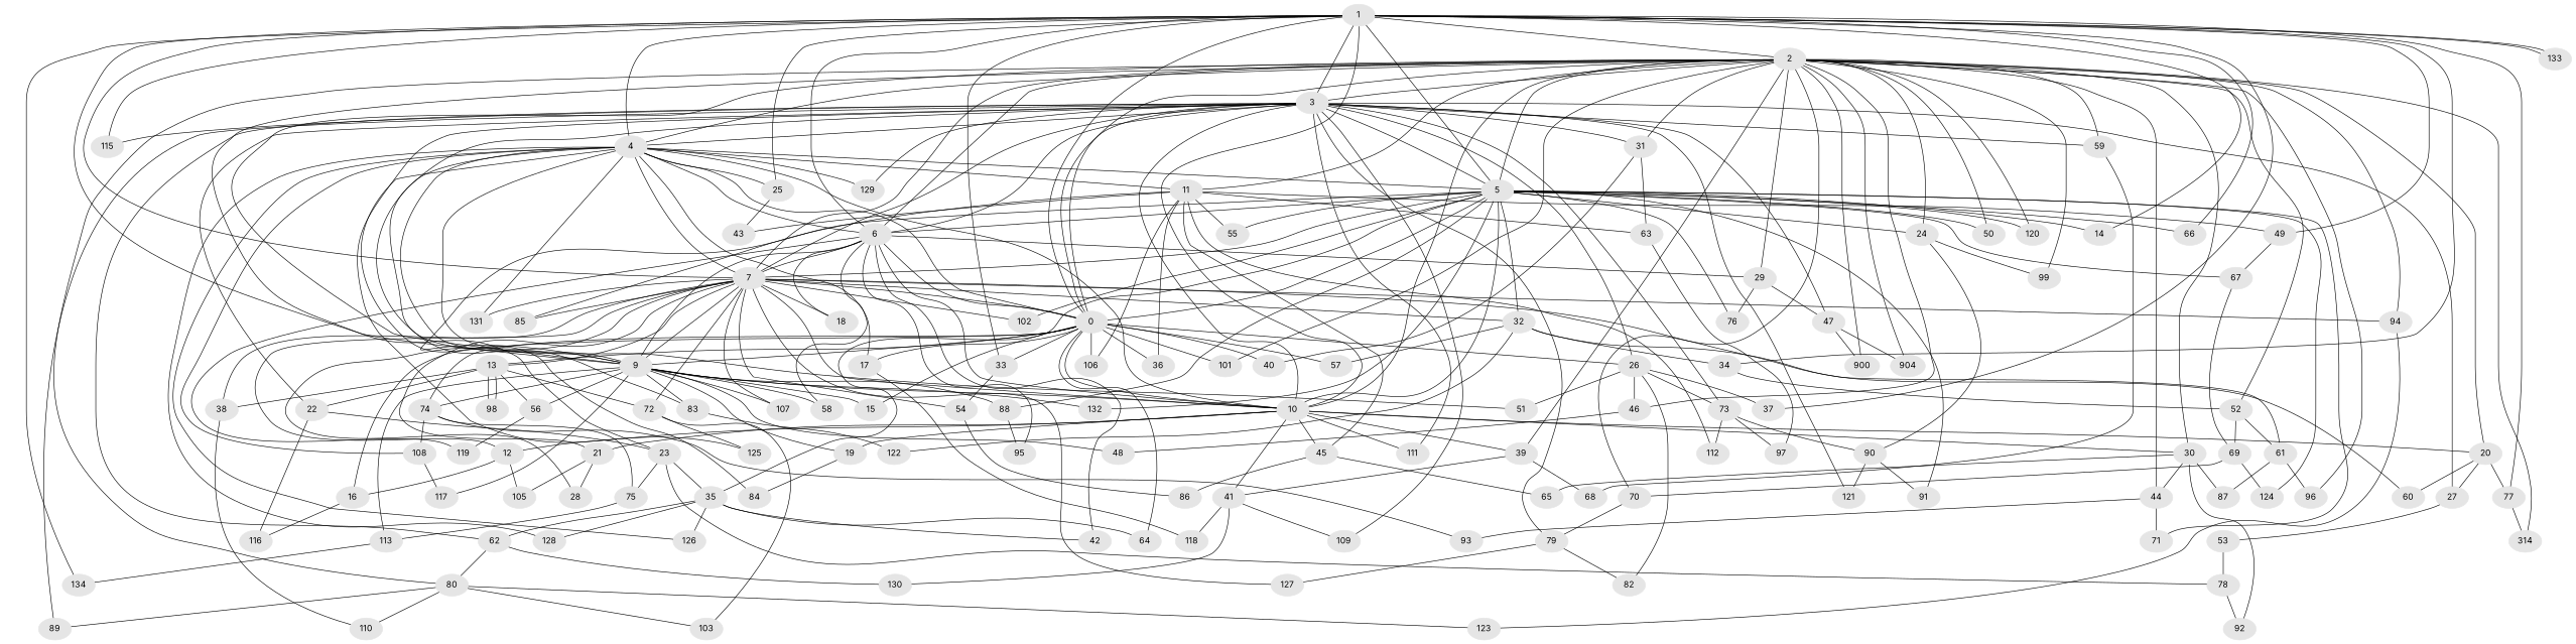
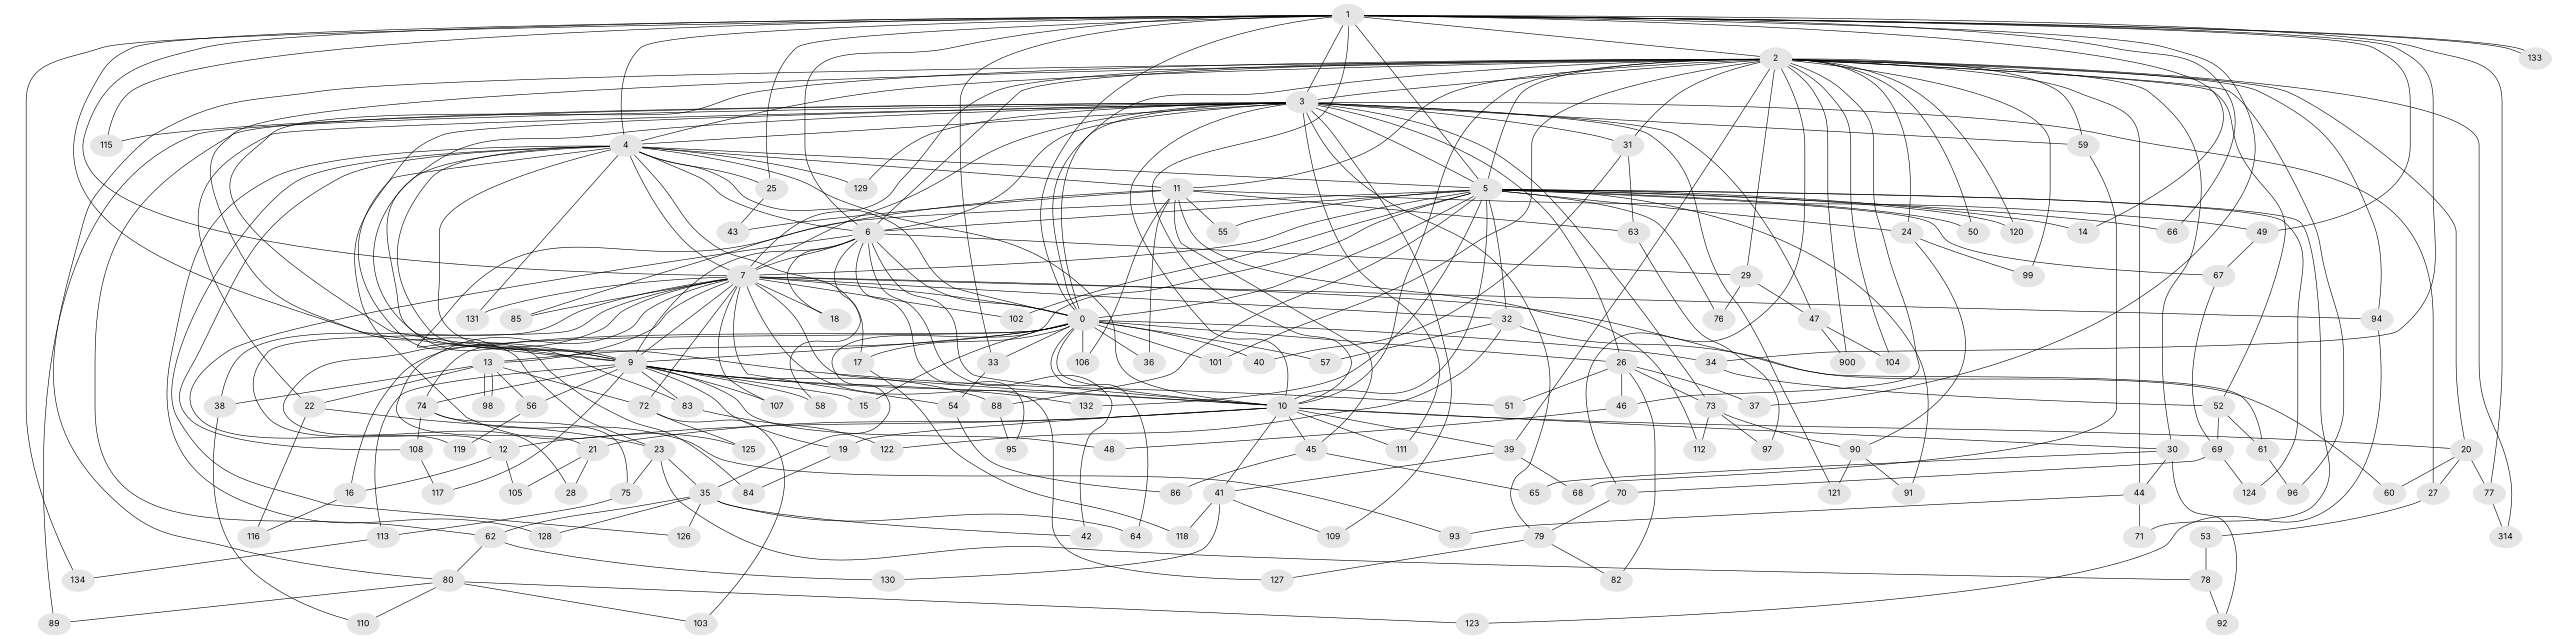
  graph {
    fontname=Inter
    node [color=gray90 fontname=Inter style=filled]
    edge [fontname=Inter]
    1
    2
    3
    4
    5
    6
    7
    n8 [label=0]
    9
    10
    14
    25
    33
    34
    37
    49
    66
    77
    115
    133
    134
    11
    20
    23
    24
    29
    30
    31
    39
    44
    46
    50
    52
    59
    70
    80
    94
    96
    99
    n40 [label=900]
    101
-   104 [label=904]
+   104
    n43 [label=314]
    120
    22
    26
    27
    47
    62
    73
    79
    89
    109
    111
    121
    125
    129
    17
    51
    83
    84
    108
    126
    128
    131
    32
    35
    55
    67
    71
    76
    88
    91
    102
    124
    132
    18
    42
    58
    95
    119
    21
    12
    13
    28
    38
    54
    61
    72
    85
    107
    127
    15
    16
    36
    40
    57
    64
    74
    106
    19
    48
    56
    113
    117
    41
    45
    43
    63
    112
    60
    75
    78
    90
    65
-   87
    92
    68
    93
    69
    110
    103
    123
    116
    82
    53
    130
    97
    118
    122
    105
    98
    86
    1 -- 2
    1 -- 3
    1 -- 4
    1 -- 5
    1 -- 6
    1 -- 7
    1 -- n8
    1 -- 9
    1 -- 10
    1 -- 14
    1 -- 25
    1 -- 33
    1 -- 34
    1 -- 37
    1 -- 49
    1 -- 66
    1 -- 77
    1 -- 115
    1 -- 133
    1 -- 133
    1 -- 134
    2 -- 3
    2 -- 4
    2 -- 5
    2 -- 6
    2 -- 7
    2 -- n8
    2 -- 9
    2 -- 10
    2 -- 11
    2 -- 20
    2 -- 23
    2 -- 24
    2 -- 29
    2 -- 30
    2 -- 31
    2 -- 39
    2 -- 44
    2 -- 46
    2 -- 50
    2 -- 52
    2 -- 59
    2 -- 70
    2 -- 80
    2 -- 94
    2 -- 96
    2 -- 99
    2 -- n40
    2 -- 101
    2 -- 104
    2 -- n43
    2 -- 120
    3 -- 4
    3 -- 5
    3 -- 6
    3 -- 7
    3 -- n8
    3 -- 9
    3 -- 10
    3 -- 115
    3 -- 31
    3 -- 59
    3 -- 22
    3 -- 26
    3 -- 27
    3 -- 47
    3 -- 62
    3 -- 73
    3 -- 79
    3 -- 89
    3 -- 109
    3 -- 111
    3 -- 121
    3 -- 125
    3 -- 129
    4 -- 5
    4 -- 6
    4 -- 7
    4 -- n8
    4 -- 9
    4 -- 10
    4 -- 25
    4 -- 11
    4 -- 129
    4 -- 17
    4 -- 51
    4 -- 83
    4 -- 84
    4 -- 108
    4 -- 126
    4 -- 128
    4 -- 131
    5 -- 6
    5 -- 7
    5 -- n8
    5 -- 9
    5 -- 10
    5 -- 14
    5 -- 66
    5 -- 24
    5 -- 50
    5 -- 120
    5 -- 32
    5 -- 35
    5 -- 55
    5 -- 67
    5 -- 71
    5 -- 76
    5 -- 88
    5 -- 91
    5 -- 102
    5 -- 124
    5 -- 132
    6 -- 7
    6 -- n8
    6 -- 9
    6 -- 10
    6 -- 29
    6 -- 18
    6 -- 42
    6 -- 58
    6 -- 95
    6 -- 119
    7 -- n8
    7 -- 9
    7 -- 10
    7 -- 94
    7 -- 131
    7 -- 32
    7 -- 102
    7 -- 18
    7 -- 21
    7 -- 12
    7 -- 13
    7 -- 28
    7 -- 38
    7 -- 54
    7 -- 61
    7 -- 72
    7 -- 85
    7 -- 107
    7 -- 127
    n8 -- 9
    n8 -- 10
    n8 -- 33
-   32 -- 34
+   n8 -- 34
    n8 -- 101
    n8 -- 26
    n8 -- 17
    n8 -- 13
    n8 -- 15
    n8 -- 16
    n8 -- 36
    n8 -- 40
    n8 -- 57
    n8 -- 64
    n8 -- 74
    n8 -- 106
    9 -- 10
    9 -- 83
    9 -- 88
    9 -- 132
    9 -- 58
    9 -- 107
    9 -- 15
    9 -- 74
    9 -- 19
    9 -- 48
    9 -- 56
    9 -- 113
    9 -- 117
    10 -- 20
    10 -- 30
    10 -- 39
    10 -- 111
    10 -- 21
    10 -- 12
    10 -- 19
    10 -- 41
    10 -- 45
    25 -- 43
    33 -- 54
    34 -- 52
    49 -- 67
    77 -- n43
    11 -- 49
    11 -- 55
    11 -- 85
    11 -- 36
    11 -- 106
    11 -- 45
    11 -- 43
    11 -- 63
    11 -- 112
    20 -- 77
    20 -- 27
    20 -- 60
    23 -- 35
    23 -- 75
    23 -- 78
    24 -- 99
    24 -- 90
    29 -- 47
    29 -- 76
    30 -- 44
    30 -- 65
-   30 -- 87
    30 -- 92
    31 -- 40
    31 -- 63
    39 -- 41
    39 -- 68
    44 -- 71
    44 -- 93
    46 -- 48
    52 -- 61
    52 -- 69
    59 -- 68
    70 -- 79
    80 -- 89
    80 -- 110
    80 -- 103
    80 -- 123
    94 -- 123
    22 -- 23
    22 -- 116
    26 -- 37
    26 -- 46
    26 -- 73
    26 -- 51
    26 -- 82
    27 -- 53
    47 -- n40
    47 -- 104
    62 -- 80
    62 -- 130
    73 -- 112
    73 -- 90
    73 -- 97
    79 -- 127
    79 -- 82
    17 -- 118
    83 -- 122
    108 -- 117
    32 -- 57
    32 -- 60
    32 -- 122
    35 -- 62
    35 -- 126
    35 -- 128
    35 -- 42
    35 -- 64
    67 -- 69
    88 -- 95
    21 -- 28
    21 -- 105
    12 -- 16
    12 -- 105
    13 -- 22
    13 -- 38
    13 -- 72
    13 -- 56
    13 -- 98
    13 -- 98
    38 -- 110
    54 -- 86
    61 -- 96
-   61 -- 87
    72 -- 125
    72 -- 103
    16 -- 116
    74 -- 108
    74 -- 75
    74 -- 93
    19 -- 84
    56 -- 119
    113 -- 134
    41 -- 109
    41 -- 130
    41 -- 118
    45 -- 65
    45 -- 86
    63 -- 97
    75 -- 113
    78 -- 92
    90 -- 121
    90 -- 91
    69 -- 70
    69 -- 124
    53 -- 78
  }
